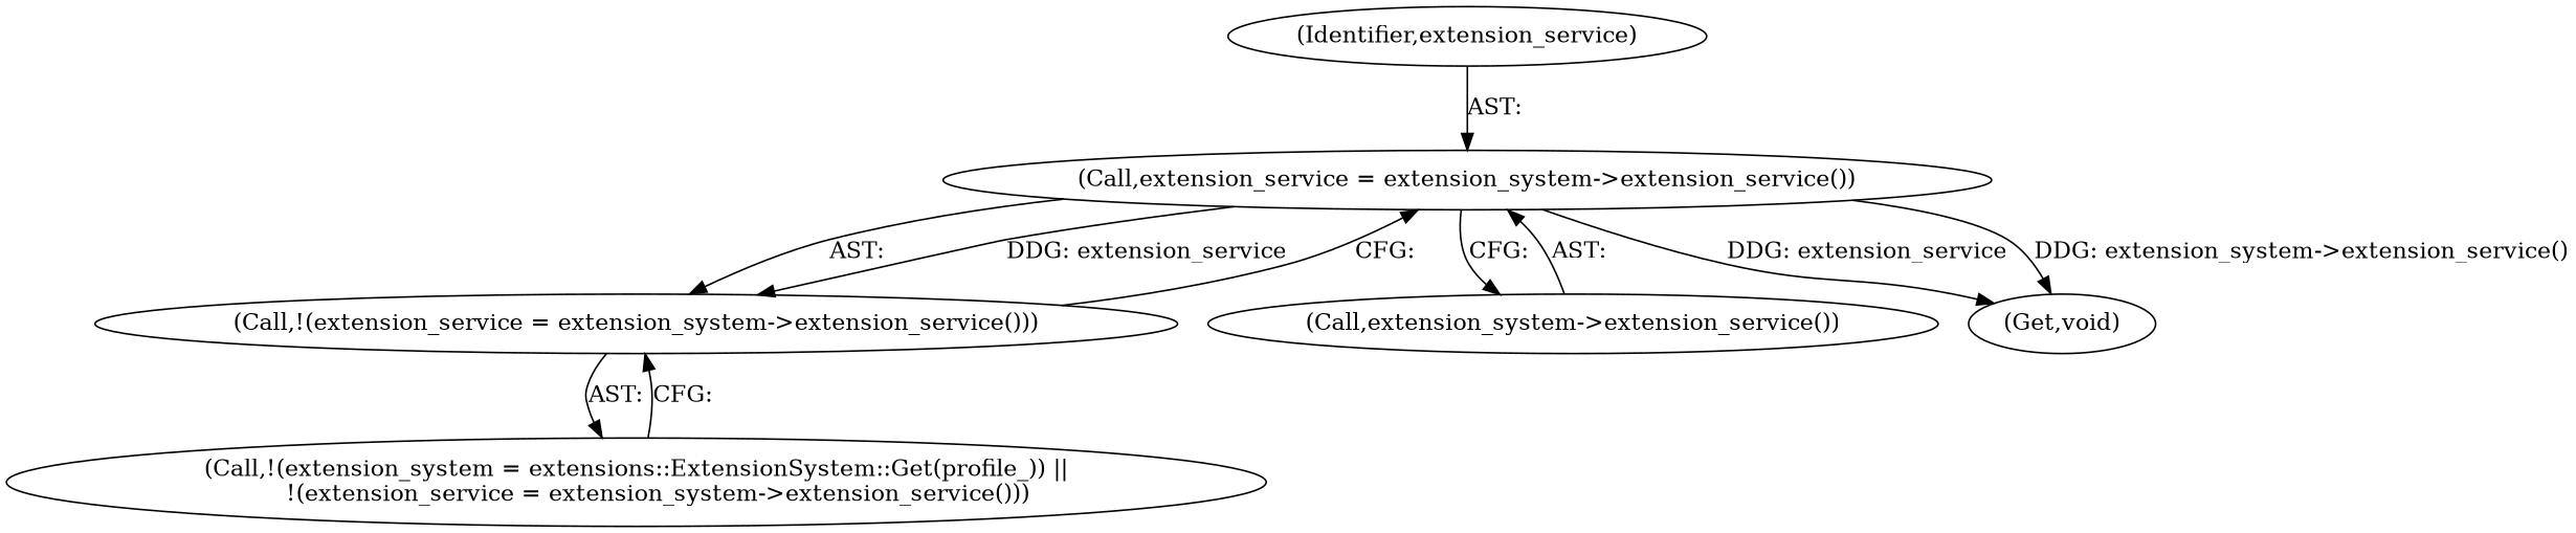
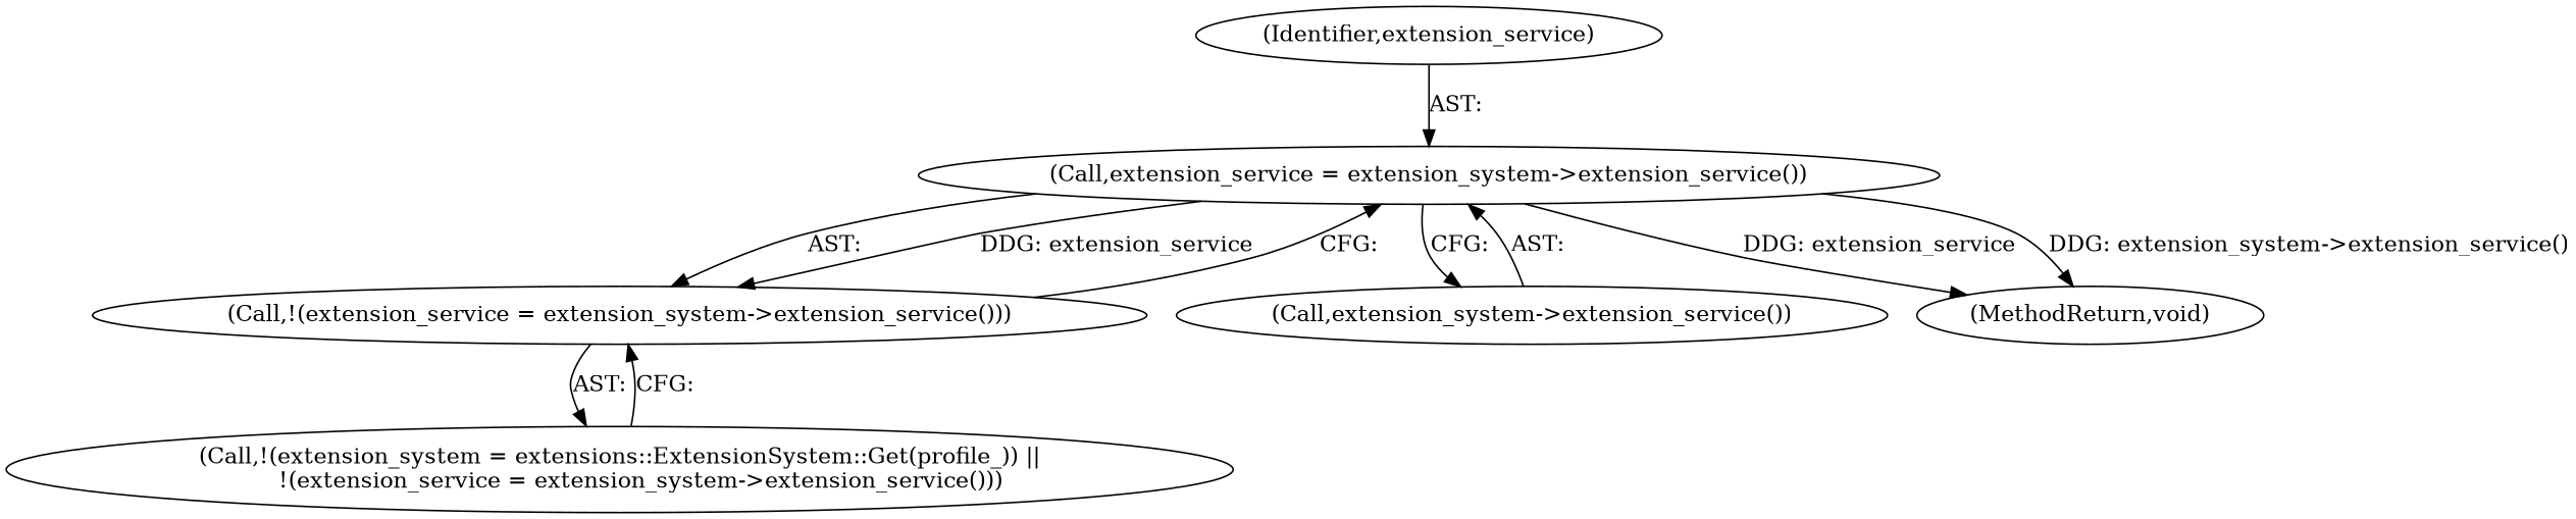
  digraph {
    n1 [label="(Call,extension_service = extension_system->extension_service())"]
    n2 [label="(Call,!(extension_service = extension_system->extension_service()))"]
    n3 [label="(Call,extension_system->extension_service())"]
-   n4 [label="(Get,void)"]
+   n4 [label="(MethodReturn,void)"]
    n5 [label="(Call,!(extension_system = extensions::ExtensionSystem::Get(profile_)) ||\n      !(extension_service = extension_system->extension_service()))"]
    n6 [label="(Identifier,extension_service)"]
    n1 -> n2 [label="AST: "]
    n1 -> n2 [label="DDG: extension_service"]
    n1 -> n3 [label="CFG: "]
    n1 -> n4 [label="DDG: extension_service"]
    n1 -> n4 [label="DDG: extension_system->extension_service()"]
    n2 -> n1 [label="CFG: "]
    n2 -> n5 [label="AST: "]
    n3 -> n1 [label="AST: "]
    n5 -> n2 [label="CFG: "]
    n6 -> n1 [label="AST: "]
  }
